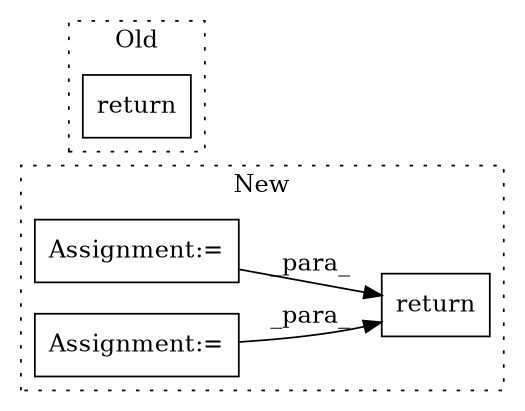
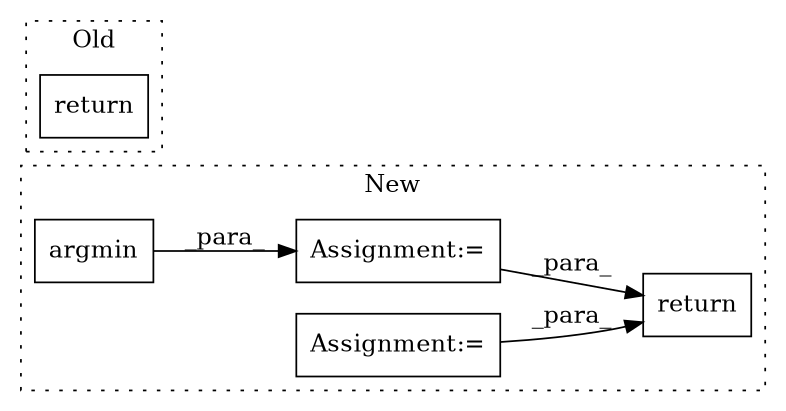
  digraph {
    rankdir=LR
    node [a=41 l=7 shape=box]
+   n1 [a=32 l="7,1" label=argmin s="4716,4780"]
    n2 [label=return s=4839]
    n3 [a=7 l=1 label="Assignment:=" s=4790]
    n4 [a=7 l=25 label="Assignment:=" s=4510]
    n5 [label=return s=3879]
    subgraph cluster_1 {
      label=New
      style=dotted
+     n1
      n2
      n3
      n4
    }
    subgraph cluster_2 {
      label=Old
      style=dotted
      n5
    }
+   n1 -> n3 [label=_para_]
    n3 -> n2 [label=_para_]
    n4 -> n2 [label=_para_]
  }
